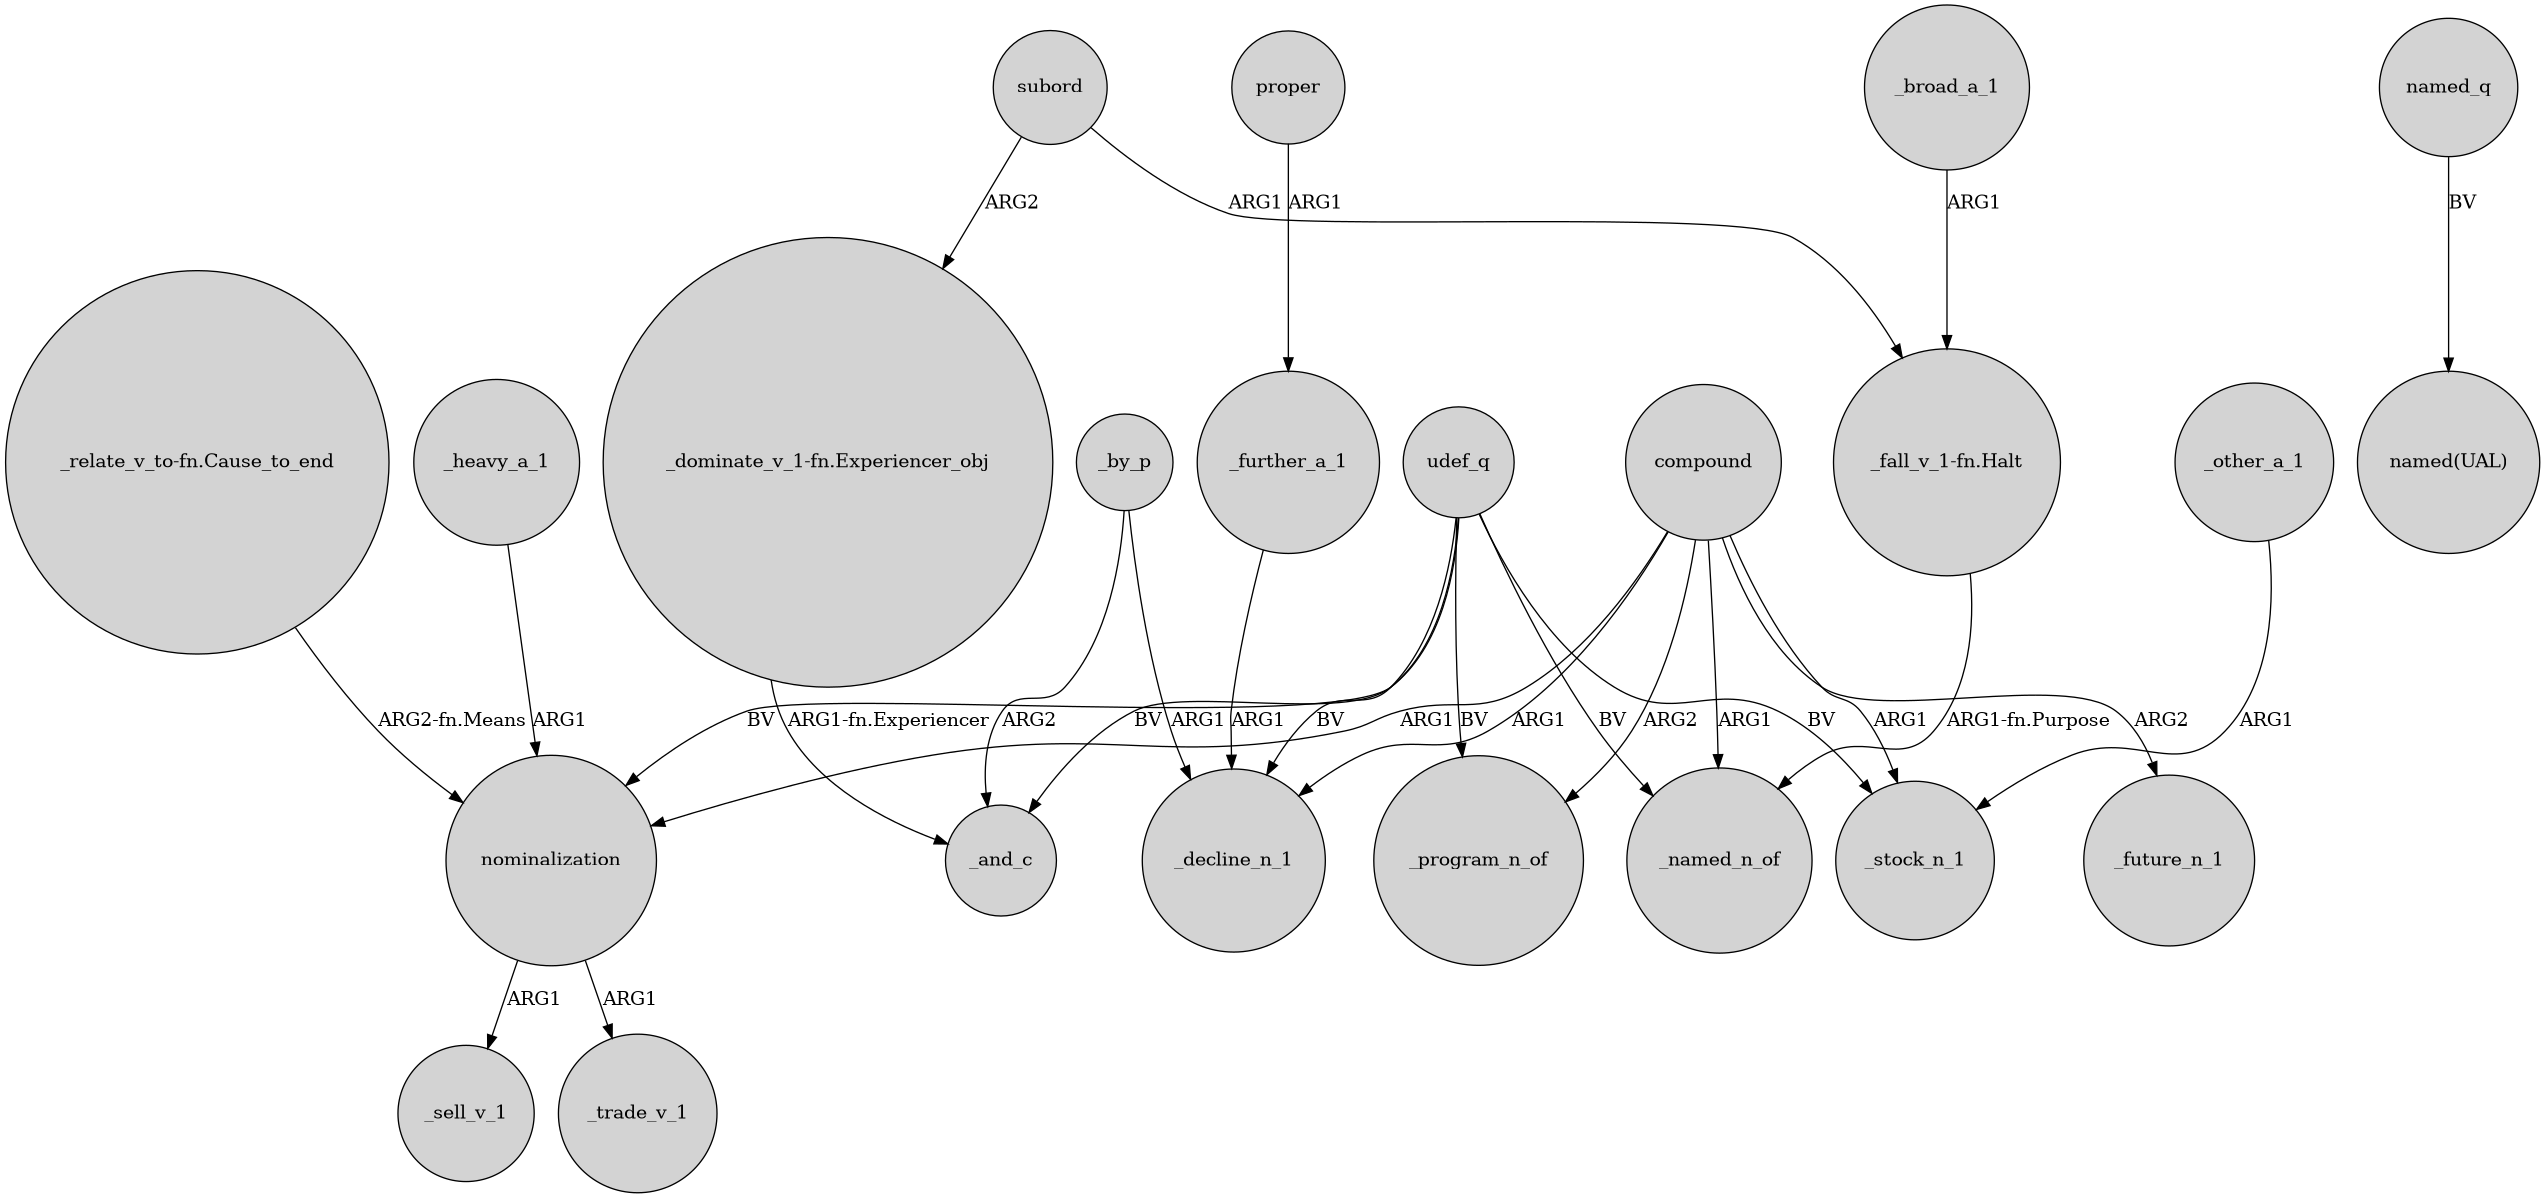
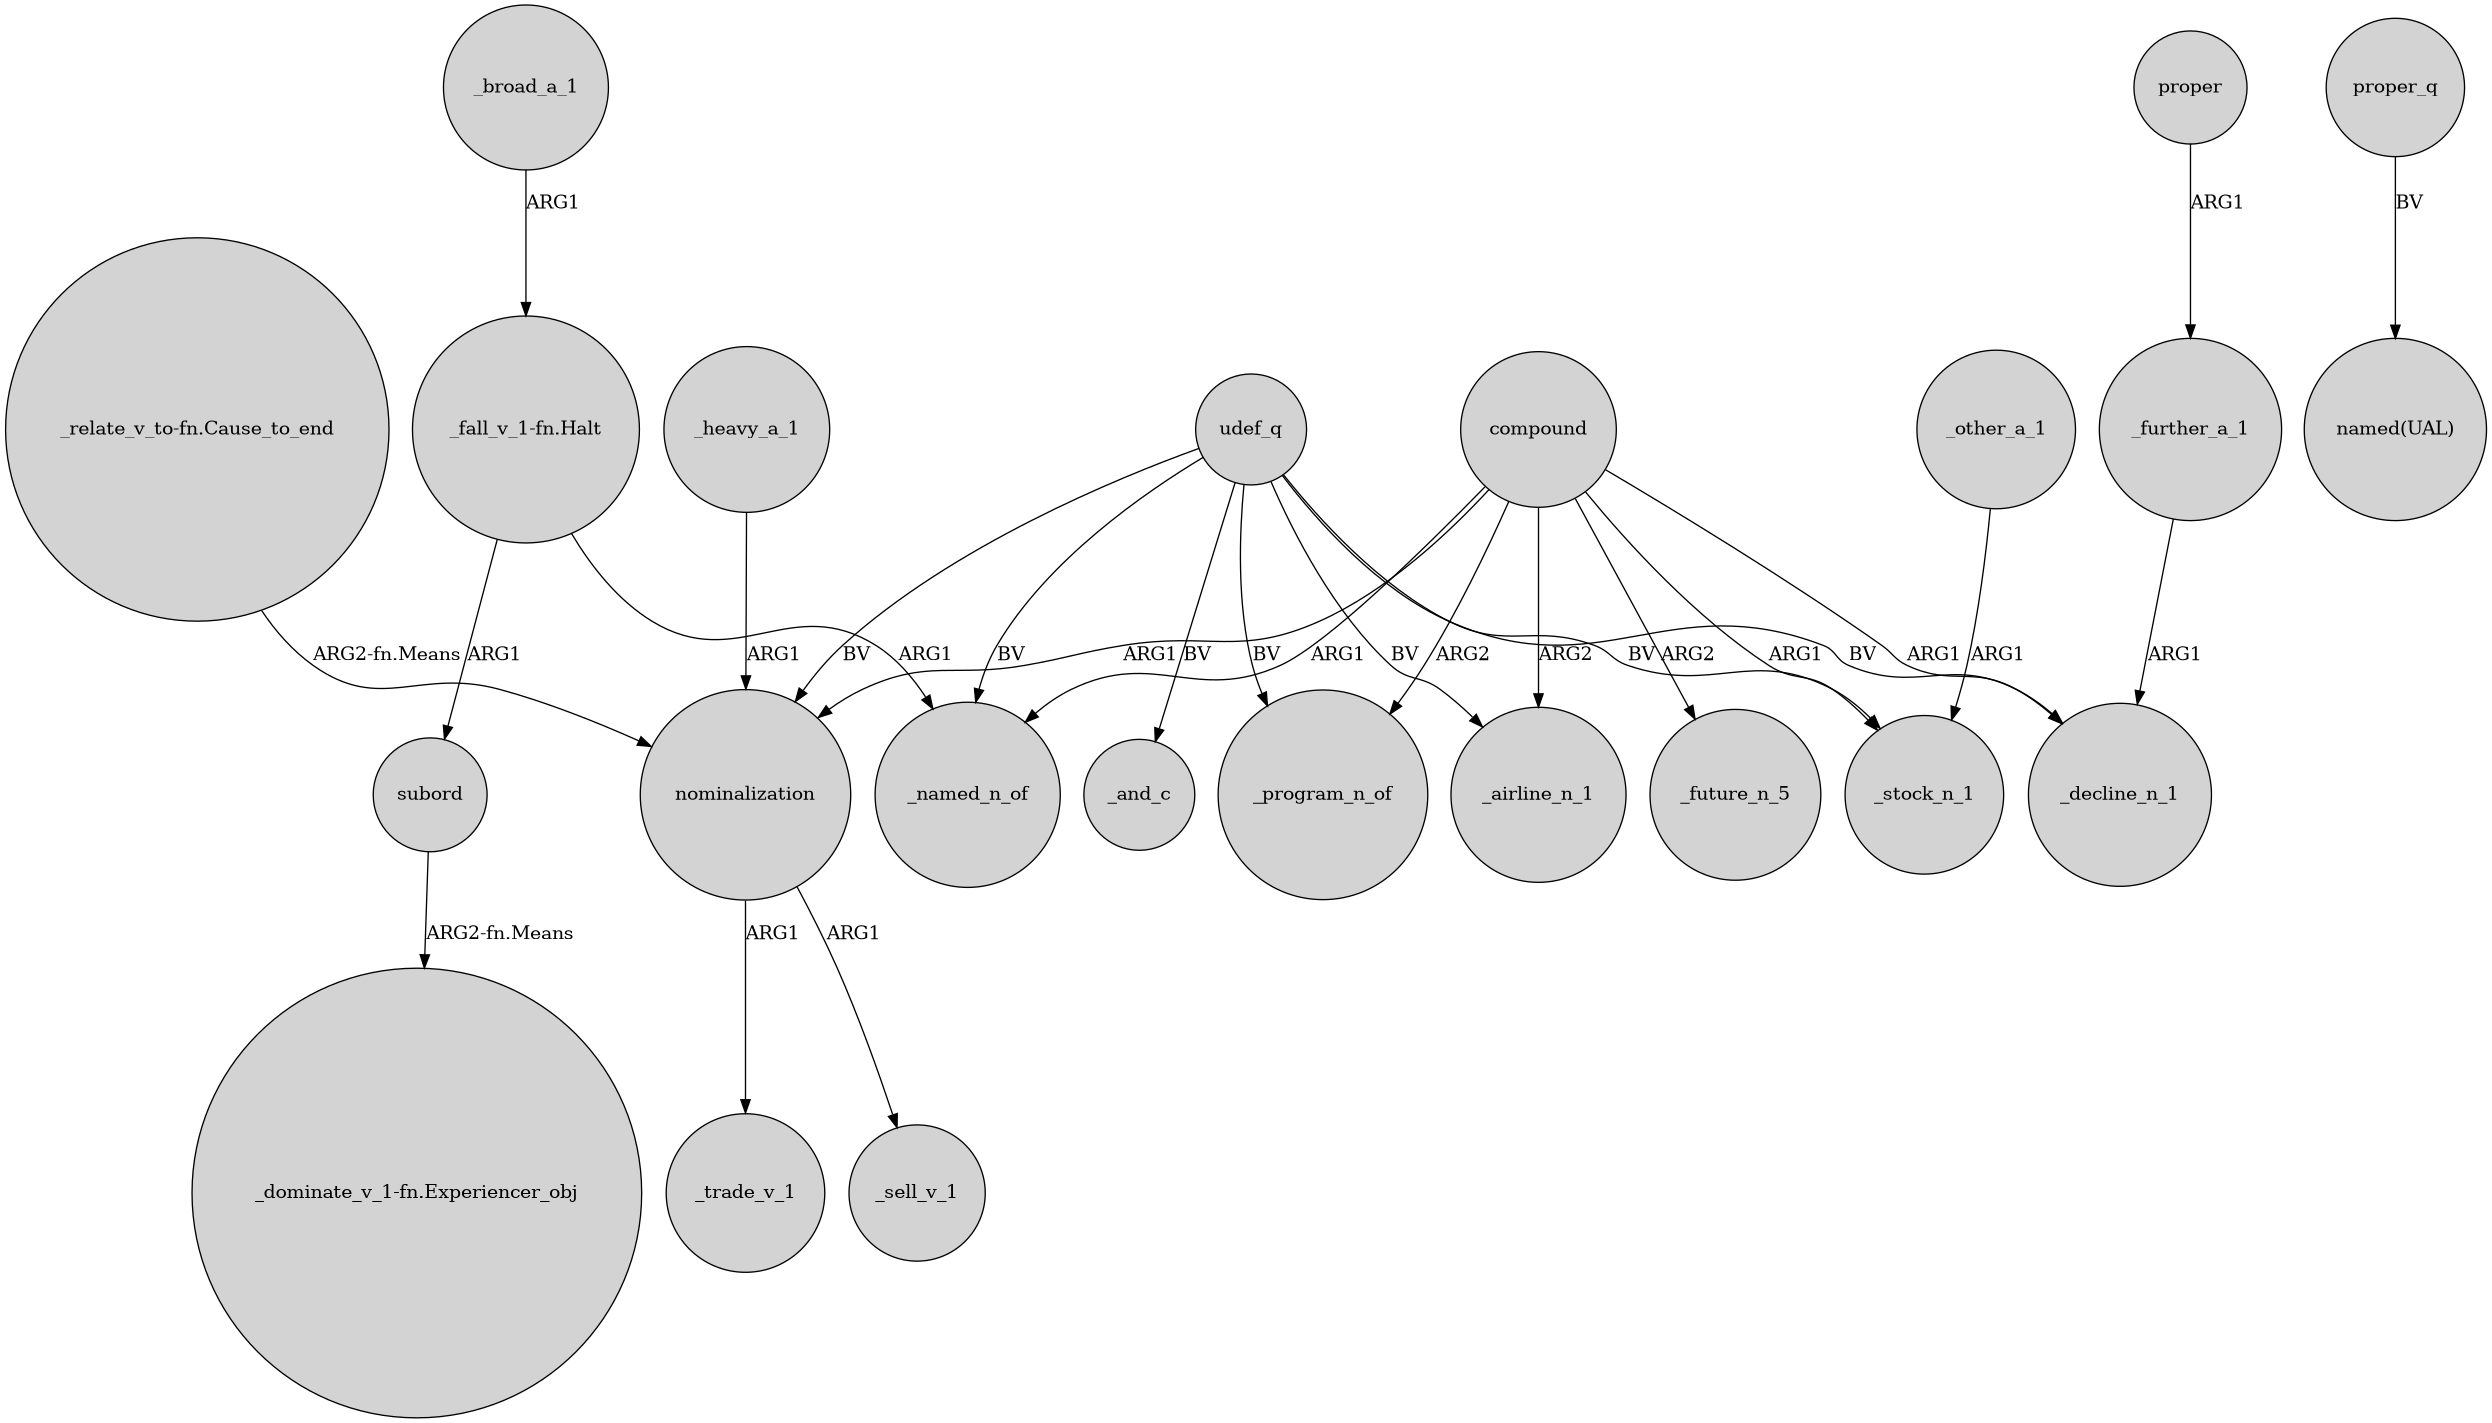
  digraph {
    node [shape=circle style=filled]
    _heavy_a_1
    nominalization
    _sell_v_1
    _trade_v_1
    "_relate_v_to-fn.Cause_to_end"
    subord
    "_dominate_v_1-fn.Experiencer_obj"
    "_fall_v_1-fn.Halt"
    _and_c
    n10 [label=_named_n_of]
    udef_q
    _decline_n_1
+   _airline_n_1
    _stock_n_1
    _program_n_of
    compound
-   _future_n_1
+   _future_n_1 [label=_future_n_5]
    _other_a_1
    _broad_a_1
-   proper_q [label=named_q]
+   proper_q
    "named(UAL)"
-   _by_p
    _further_a_1
    n24 [label=proper]
    _heavy_a_1 -> nominalization [label=ARG1]
    nominalization -> _sell_v_1 [label=ARG1]
    nominalization -> _trade_v_1 [label=ARG1]
    "_relate_v_to-fn.Cause_to_end" -> nominalization [label="ARG2-fn.Means"]
-   subord -> "_dominate_v_1-fn.Experiencer_obj" [label=ARG2]
-   subord -> "_fall_v_1-fn.Halt" [label=ARG1]
-   "_dominate_v_1-fn.Experiencer_obj" -> _and_c [label="ARG1-fn.Experiencer"]
-   "_fall_v_1-fn.Halt" -> n10 [label="ARG1-fn.Purpose"]
+   subord -> "_dominate_v_1-fn.Experiencer_obj" [label="ARG2-fn.Means"]
+   "_fall_v_1-fn.Halt" -> subord [label=ARG1]
+   "_fall_v_1-fn.Halt" -> n10 [label=ARG1]
    udef_q -> nominalization [label=BV]
    udef_q -> _and_c [label=BV]
    udef_q -> n10 [label=BV]
    udef_q -> _decline_n_1 [label=BV]
+   udef_q -> _airline_n_1 [label=BV]
    udef_q -> _stock_n_1 [label=BV]
    udef_q -> _program_n_of [label=BV]
    compound -> nominalization [label=ARG1]
    compound -> n10 [label=ARG1]
    compound -> _decline_n_1 [label=ARG1]
+   compound -> _airline_n_1 [label=ARG2]
    compound -> _stock_n_1 [label=ARG1]
    compound -> _program_n_of [label=ARG2]
    compound -> _future_n_1 [label=ARG2]
    _other_a_1 -> _stock_n_1 [label=ARG1]
    _broad_a_1 -> "_fall_v_1-fn.Halt" [label=ARG1]
    proper_q -> "named(UAL)" [label=BV]
-   _by_p -> _and_c [label=ARG2]
-   _by_p -> _decline_n_1 [label=ARG1]
    _further_a_1 -> _decline_n_1 [label=ARG1]
    n24 -> _further_a_1 [label=ARG1]
  }
